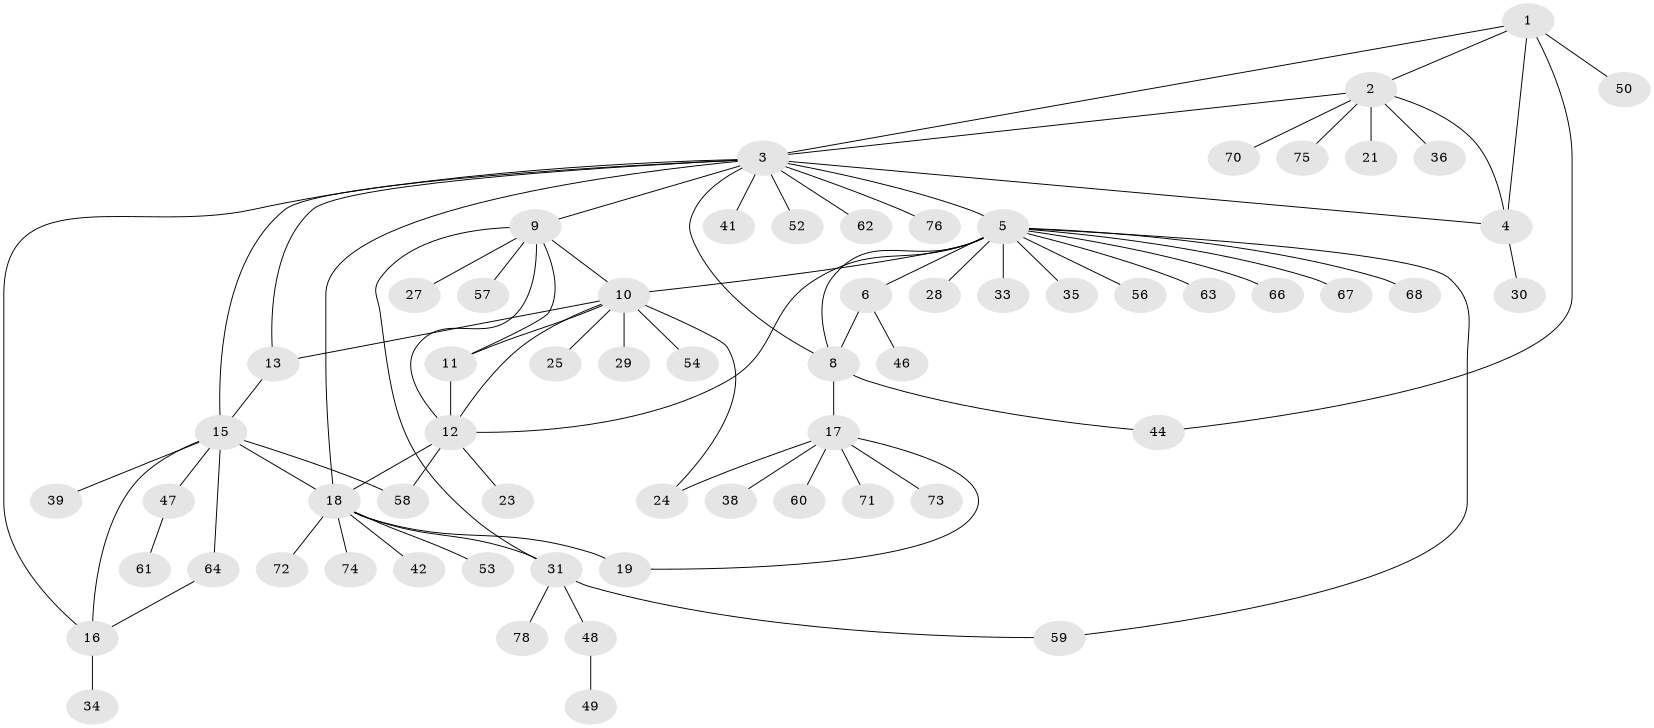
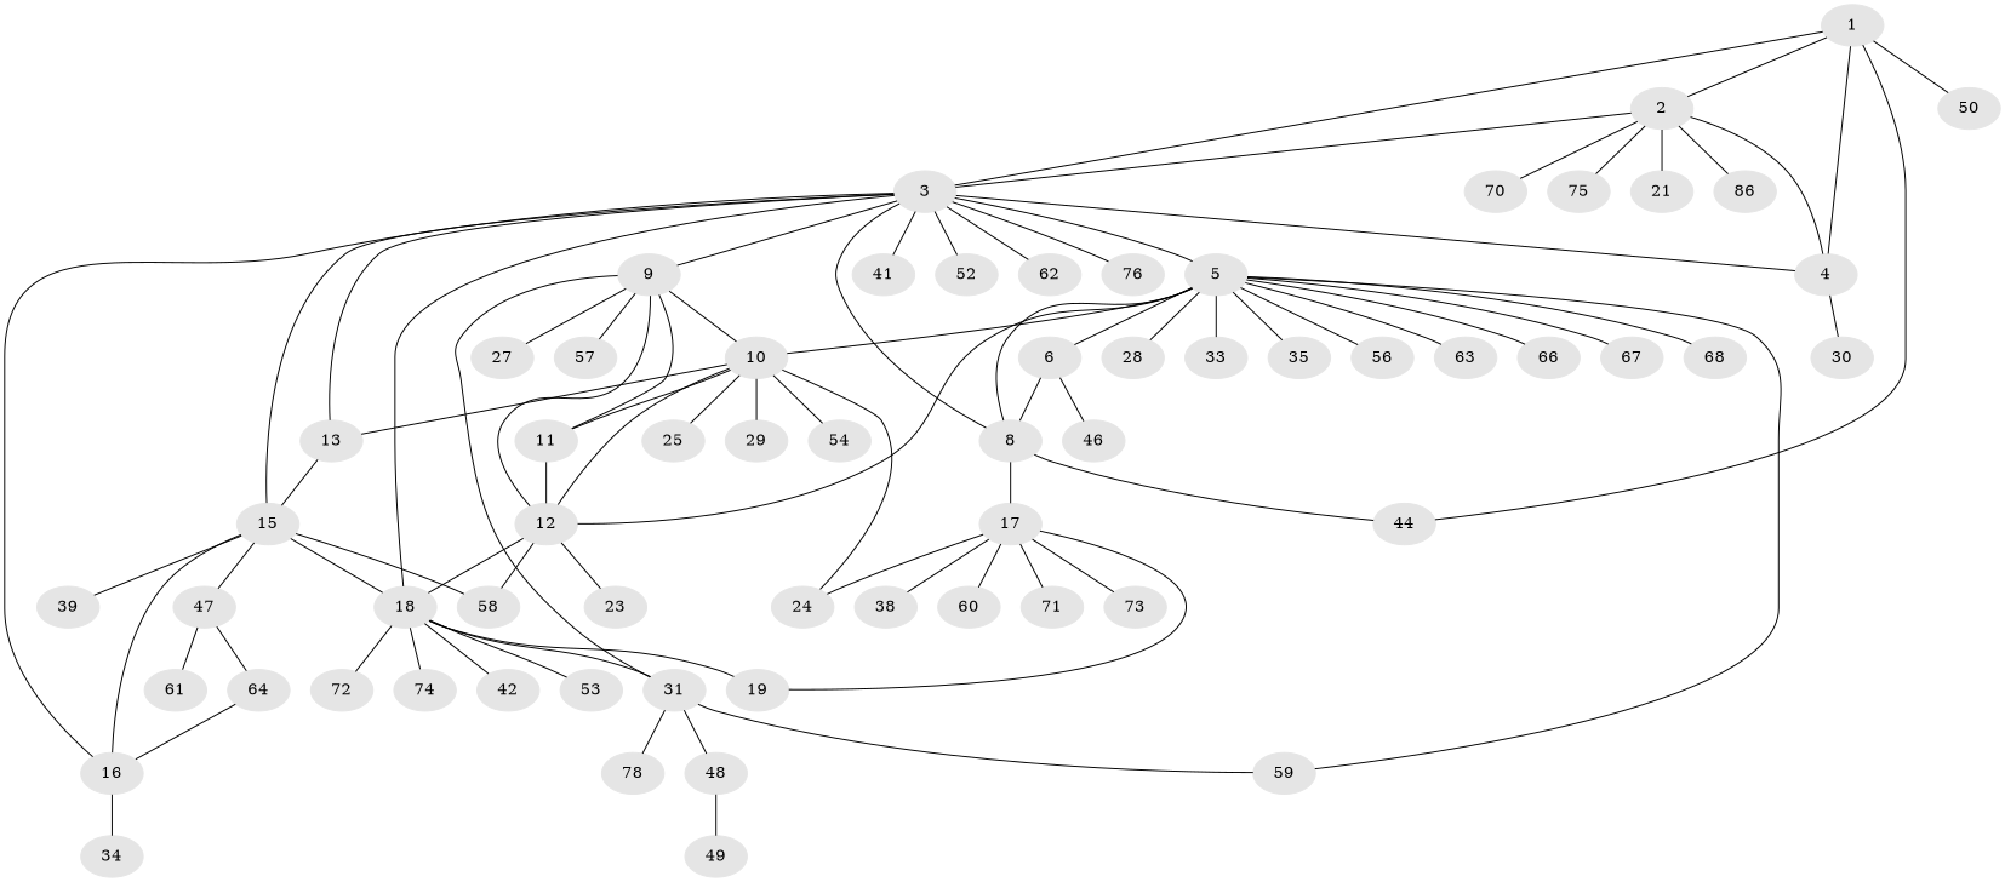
  graph {
    node [color=gray90 style=filled]
    1 [super="+77"]
    2 [super="+32"]
    3 [super="+14"]
    4
    44 [super="+45"]
    50
    21
-   36
+   36 [label=86]
    70
    75
    5 [super="+7"]
    8
    9 [super="+22"]
    13
    15 [super="+81"]
    16 [super="+26"]
    18 [super="+20"]
    41
    52
    62
    76
    30
    6
    10 [super="+40"]
    12 [super="+43"]
    28
    33
    35
    56
    59
    63
    66
    67
    68
    17 [super="+37"]
    11
    27
    31 [super="+51"]
    57
    58 [super="+80"]
    39
    47
    64 [super="+65"]
    34
    19 [super="+55"]
    42 [super="+79"]
    53
    72
    74
    46 [super="+69"]
    24
    25
    29
    54
    23
    38
    60
    71
    73
    48
    78
    61
    49
    1 -- 2
    1 -- 3
    1 -- 4
    1 -- 44
    1 -- 50
    2 -- 3
    2 -- 4
    2 -- 21
    2 -- 36
    2 -- 70
    2 -- 75
    3 -- 4
    3 -- 5
    3 -- 8
    3 -- 9
    3 -- 13
    3 -- 15
    3 -- 16
    3 -- 18
    3 -- 41
    3 -- 52
    3 -- 62
    3 -- 76
    4 -- 30
    5 -- 8 [weight=2]
    5 -- 6 [weight=2]
    5 -- 10
    5 -- 12
    5 -- 28
    5 -- 33
    5 -- 35
    5 -- 56
    5 -- 59
    5 -- 63
    5 -- 66
    5 -- 67
    5 -- 68
    8 -- 44
    8 -- 17
    9 -- 10
    9 -- 12
    9 -- 11
    9 -- 27
    9 -- 31
    9 -- 57
    13 -- 15
    15 -- 16
    15 -- 18
    15 -- 58
    15 -- 39
    15 -- 47
-   15 -- 64
+   47 -- 64
    16 -- 34
    18 -- 31
    18 -- 19 [weight=2]
    18 -- 42
    18 -- 53
    18 -- 72
    18 -- 74
    6 -- 8
    6 -- 46
    10 -- 13
    10 -- 12
    10 -- 11
    10 -- 24
    10 -- 25
    10 -- 29
    10 -- 54
    12 -- 18
    12 -- 58
    12 -- 23
    17 -- 19
    17 -- 24
    17 -- 38
    17 -- 60
    17 -- 71
    17 -- 73
    11 -- 12
    31 -- 59
    31 -- 48
    31 -- 78
    47 -- 61
    64 -- 16
    48 -- 49
  }
